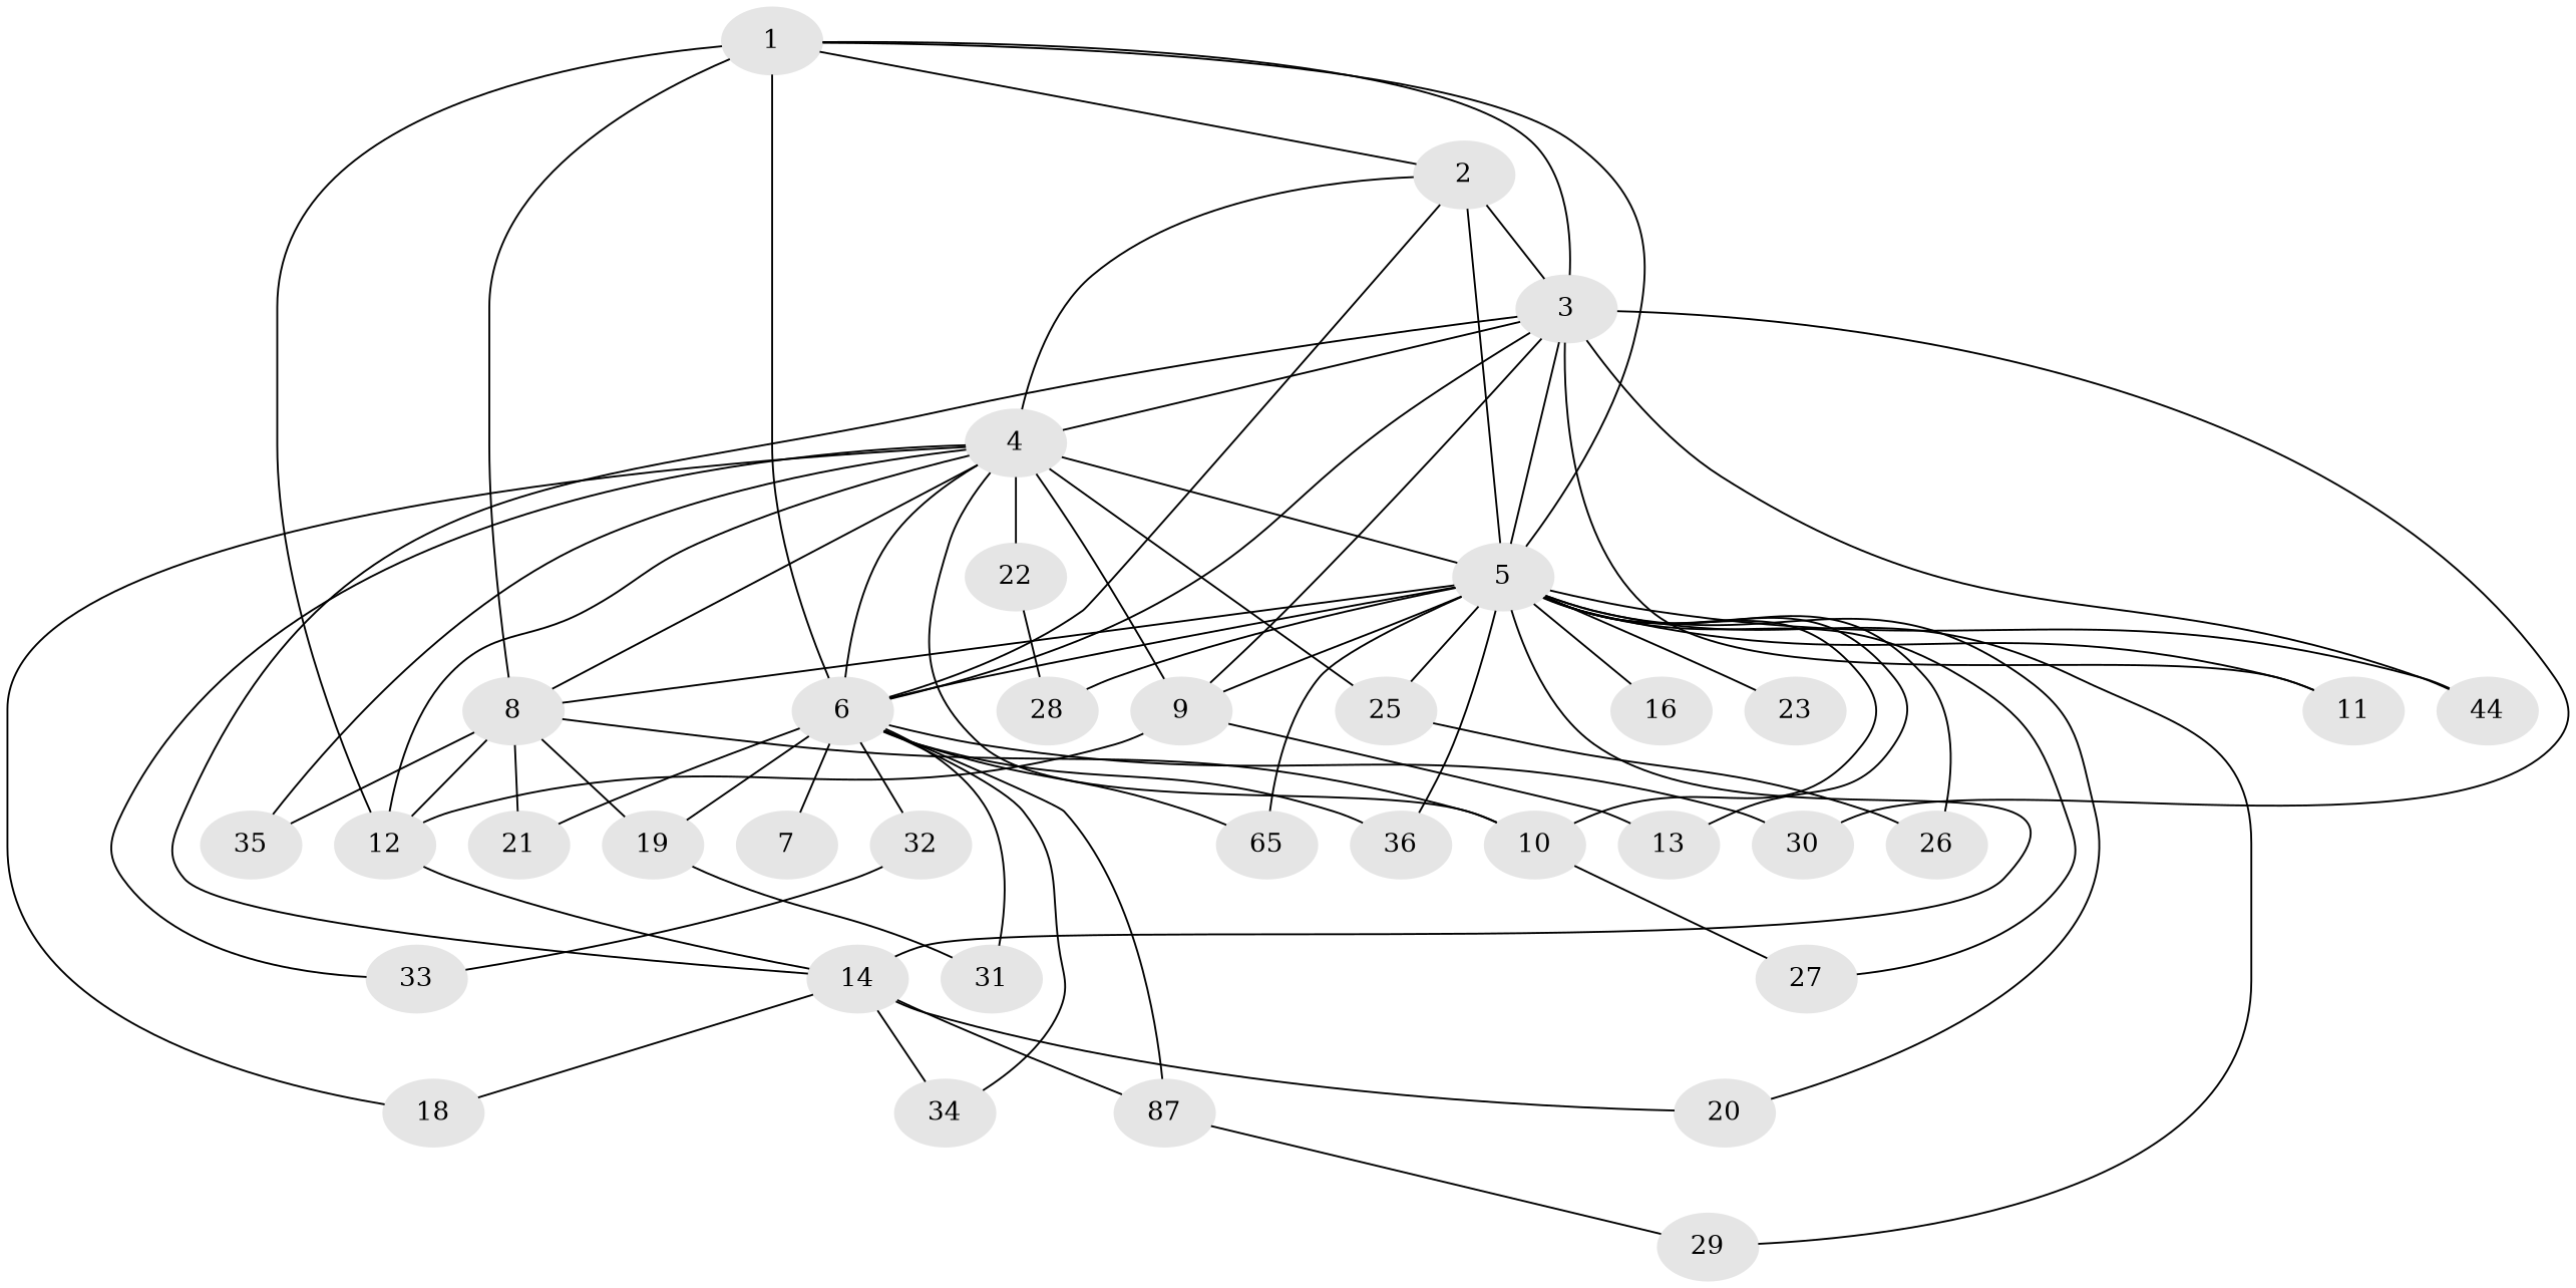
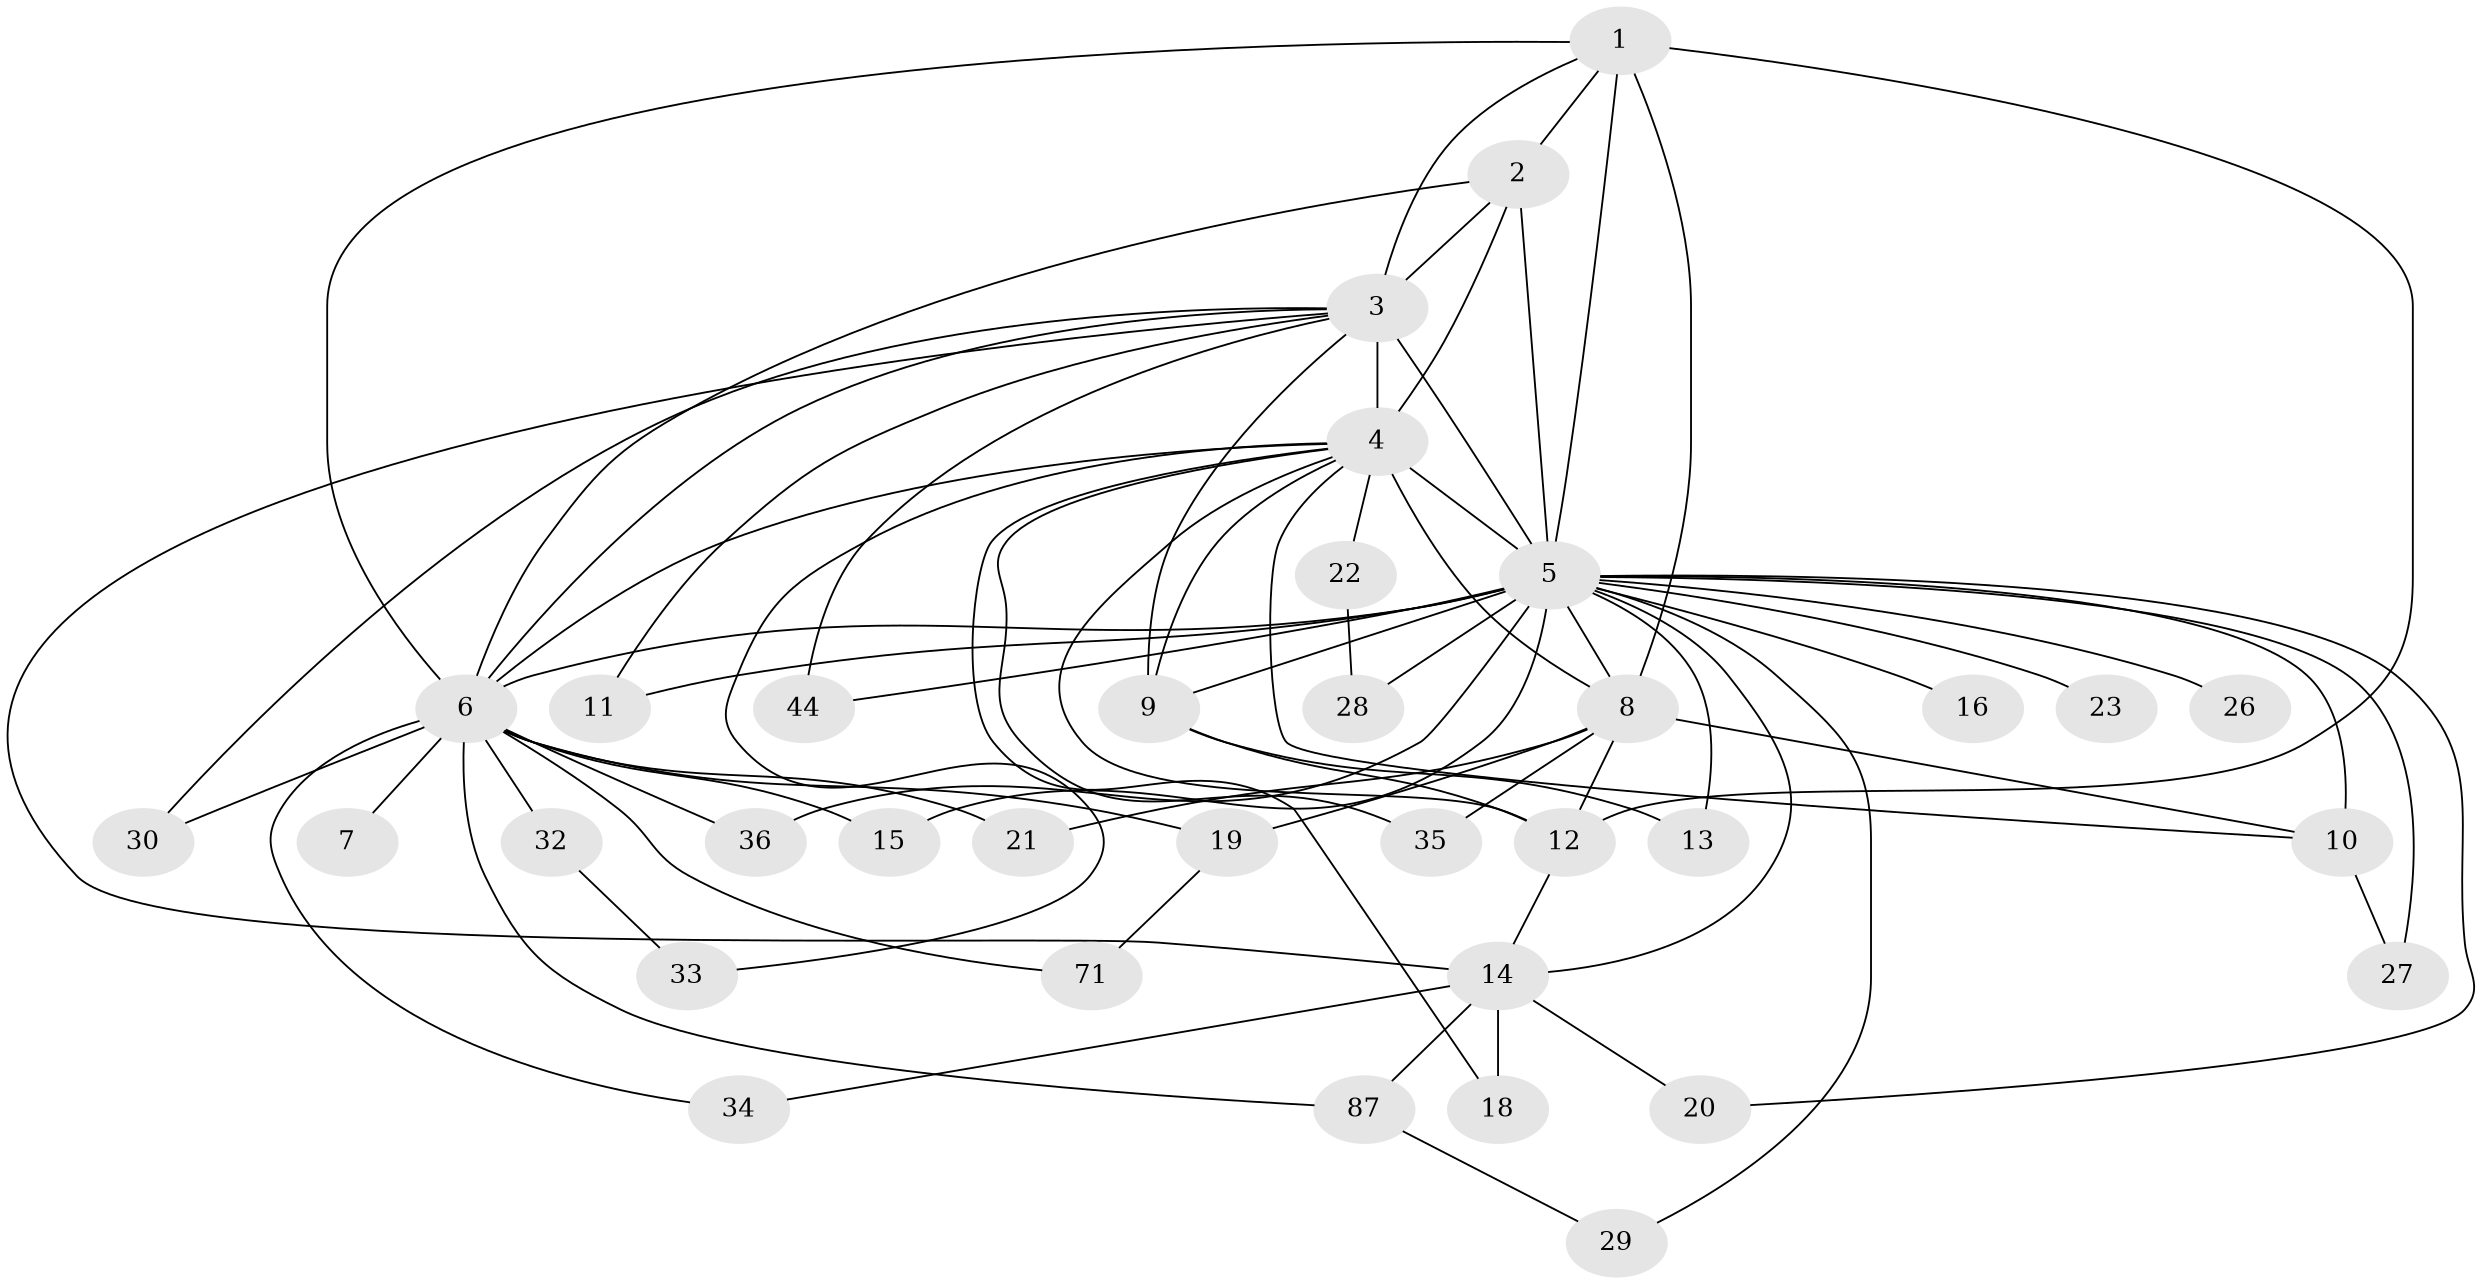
  graph {
    node [color=gray90 style=filled]
    edge [weight=1.0]
    1
    2
    3
    5
    6
    8
    12
    4
    9
    11
    14
    n12 [label=44]
    30
    10
    18
    22
-   25
    33
    35
    13
-   15 [label=65]
+   15
    16
    20
    23
    26
    27
    28
    29
    36
    7
    n31 [label=87]
    19
    21
-   31
+   31 [label=71]
    32
    34
    1 -- 2 [weight=2.0]
    1 -- 3 [weight=3.0]
    1 -- 5 [weight=5.0]
    1 -- 6
    1 -- 8 [weight=9.0]
    1 -- 12
    2 -- 3 [weight=4.0]
    2 -- 5 [weight=20.0]
    2 -- 6 [weight=3.0]
    2 -- 4 [weight=4.0]
    3 -- 5 [weight=6.0]
    3 -- 6 [weight=2.0]
    3 -- 4 [weight=4.0]
    3 -- 9
    3 -- 11
    3 -- 14
    3 -- n12
    3 -- 30
    5 -- 6 [weight=5.0]
    5 -- 8
    5 -- 9
    5 -- 11
    5 -- 14
    5 -- n12
    5 -- 10 [weight=2.0]
-   5 -- 25
    5 -- 13
    5 -- 15
    5 -- 16
    5 -- 20
    5 -- 23
    5 -- 26
    5 -- 27
    5 -- 28
    5 -- 29
    5 -- 36 [weight=2.0]
    6 -- 30
    6 -- 15
    6 -- 36
    6 -- 7
    6 -- n31
    6 -- 19
    6 -- 21
    6 -- 31
    6 -- 32
    6 -- 34
    8 -- 12
    8 -- 10
    8 -- 35
    8 -- 19
    8 -- 21 [weight=2.0]
    12 -- 14
    4 -- 5 [weight=6.0]
    4 -- 6 [weight=2.0]
    4 -- 8 [weight=3.0]
    4 -- 12
    4 -- 9
    4 -- 10
    4 -- 18
    4 -- 22
-   4 -- 25
    4 -- 33
    4 -- 35
    9 -- 12
    9 -- 13
    14 -- 18
    14 -- 20
    14 -- n31
    14 -- 34
    10 -- 27
    22 -- 28
-   25 -- 26
    n31 -- 29
    19 -- 31
    32 -- 33
  }
